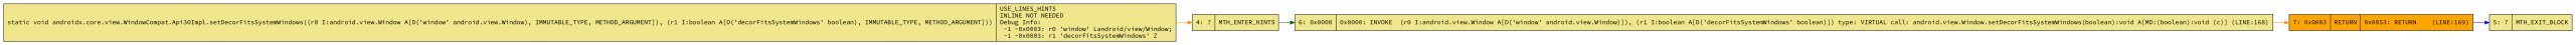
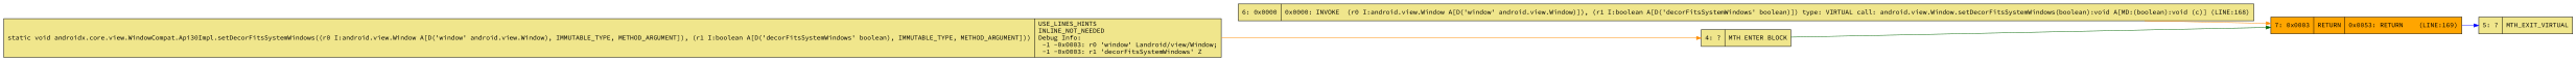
  digraph {
    fontname="Source Code Pro"
    rankdir=LR
    node [fillcolor=khaki fontname="Source Code Pro" shape=record style=filled]
    edge [color=darkorange fontname="Source Code Pro"]
-   n1 [label="{4\:\ ?|MTH_ENTER_HINTS\l}"]
+   n1 [label="{4\:\ ?|MTH_ENTER_BLOCK\l}"]
    n2 [label="{6\:\ 0x0000|0x0000: INVOKE  (r0 I:android.view.Window A[D('window' android.view.Window)]), (r1 I:boolean A[D('decorFitsSystemWindows' boolean)]) type: VIRTUAL call: android.view.Window.setDecorFitsSystemWindows(boolean):void A[MD:(boolean):void (c)] (LINE:168)\l}"]
    n3 [fillcolor=orange label="{7\:\ 0x0003|RETURN\l|0x0053: RETURN    (LINE:169)\l}"]
-   n4 [label="{5\:\ ?|MTH_EXIT_BLOCK\l}"]
+   n4 [label="{5\:\ ?|MTH_EXIT_VIRTUAL\l}"]
    n5 [label="{static void androidx.core.view.WindowCompat.Api30Impl.setDecorFitsSystemWindows((r0 I:android.view.Window A[D('window' android.view.Window), IMMUTABLE_TYPE, METHOD_ARGUMENT]), (r1 I:boolean A[D('decorFitsSystemWindows' boolean), IMMUTABLE_TYPE, METHOD_ARGUMENT]))  | USE_LINES_HINTS\lINLINE_NOT_NEEDED\lDebug Info:\l  \-1 \-0x0003: r0 'window' Landroid\/view\/Window;\l  \-1 \-0x0003: r1 'decorFitsSystemWindows' Z\l}"]
-   n1 -> n2 [color=darkgreen]
+   n1 -> n3 [color=darkgreen]
    n2 -> n3
    n3 -> n4 [color=blue]
    n5 -> n1
  }
